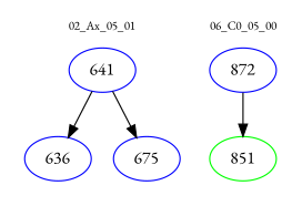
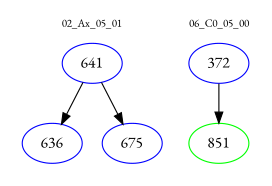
  digraph {
    fontname="EB Garamond"
    node [color=blue fontname="EB Garamond"]
    edge [color=black fontname="EB Garamond"]
    n1 [label=641]
    n2 [label=636]
    n3 [label=675]
-   n4 [label=872]
+   n4 [label=372]
    n5 [color=green label=851]
    subgraph cluster_1 {
      color=white
      fontsize=10
      label="02_Ax_05_01"
      n1
      n2
      n3
    }
    subgraph cluster_2 {
      color=white
      fontsize=10
      label="06_C0_05_00"
      n4
      n5
    }
    n1 -> n2
    n1 -> n3
    n4 -> n5
  }
